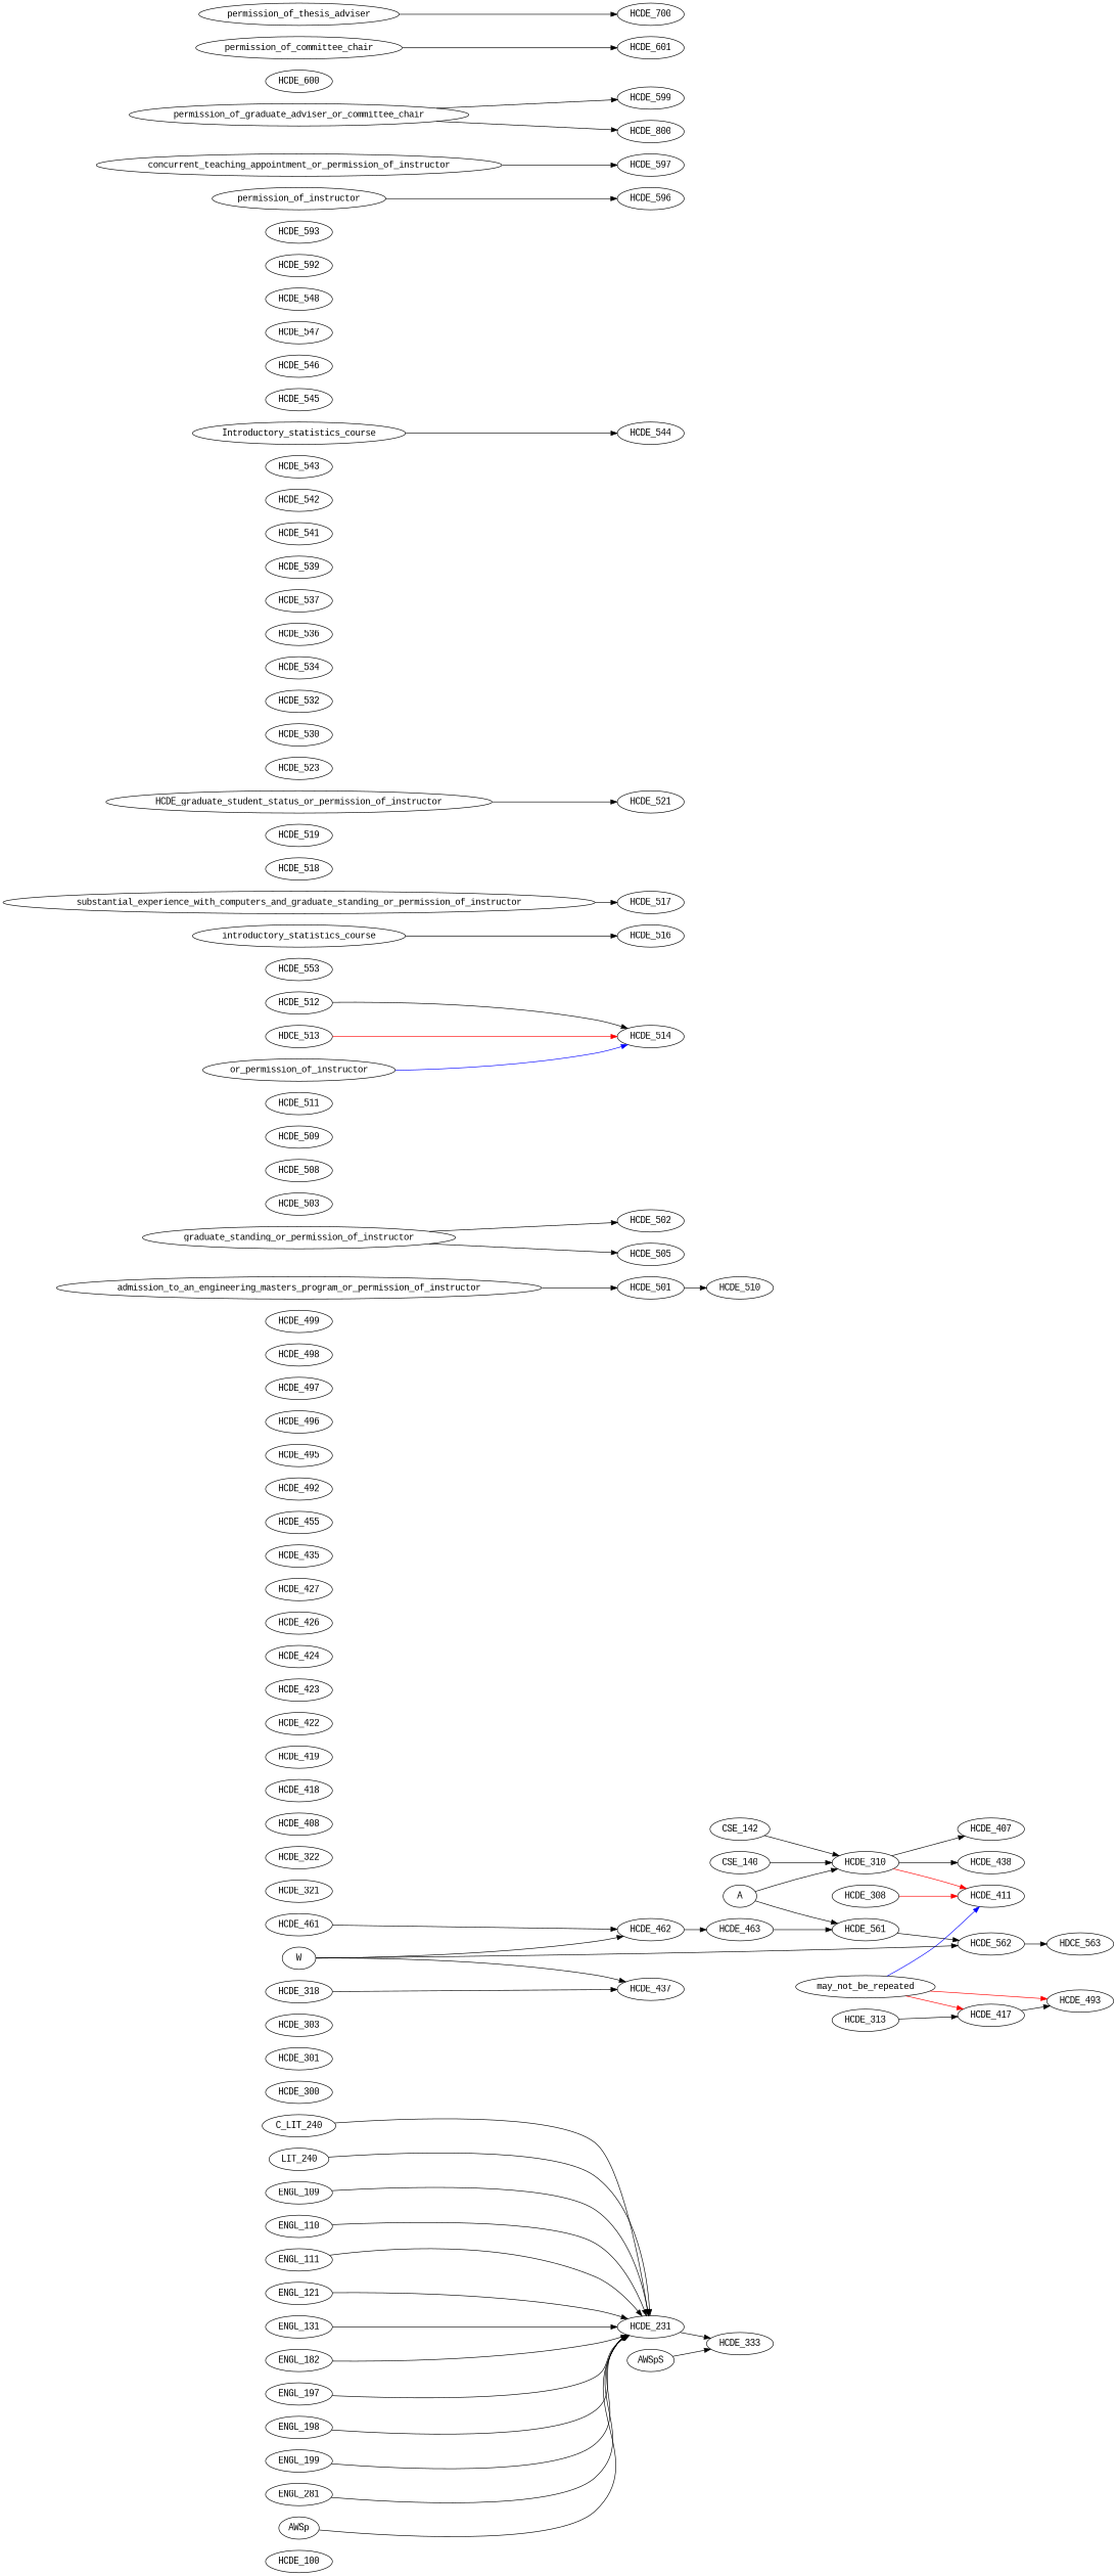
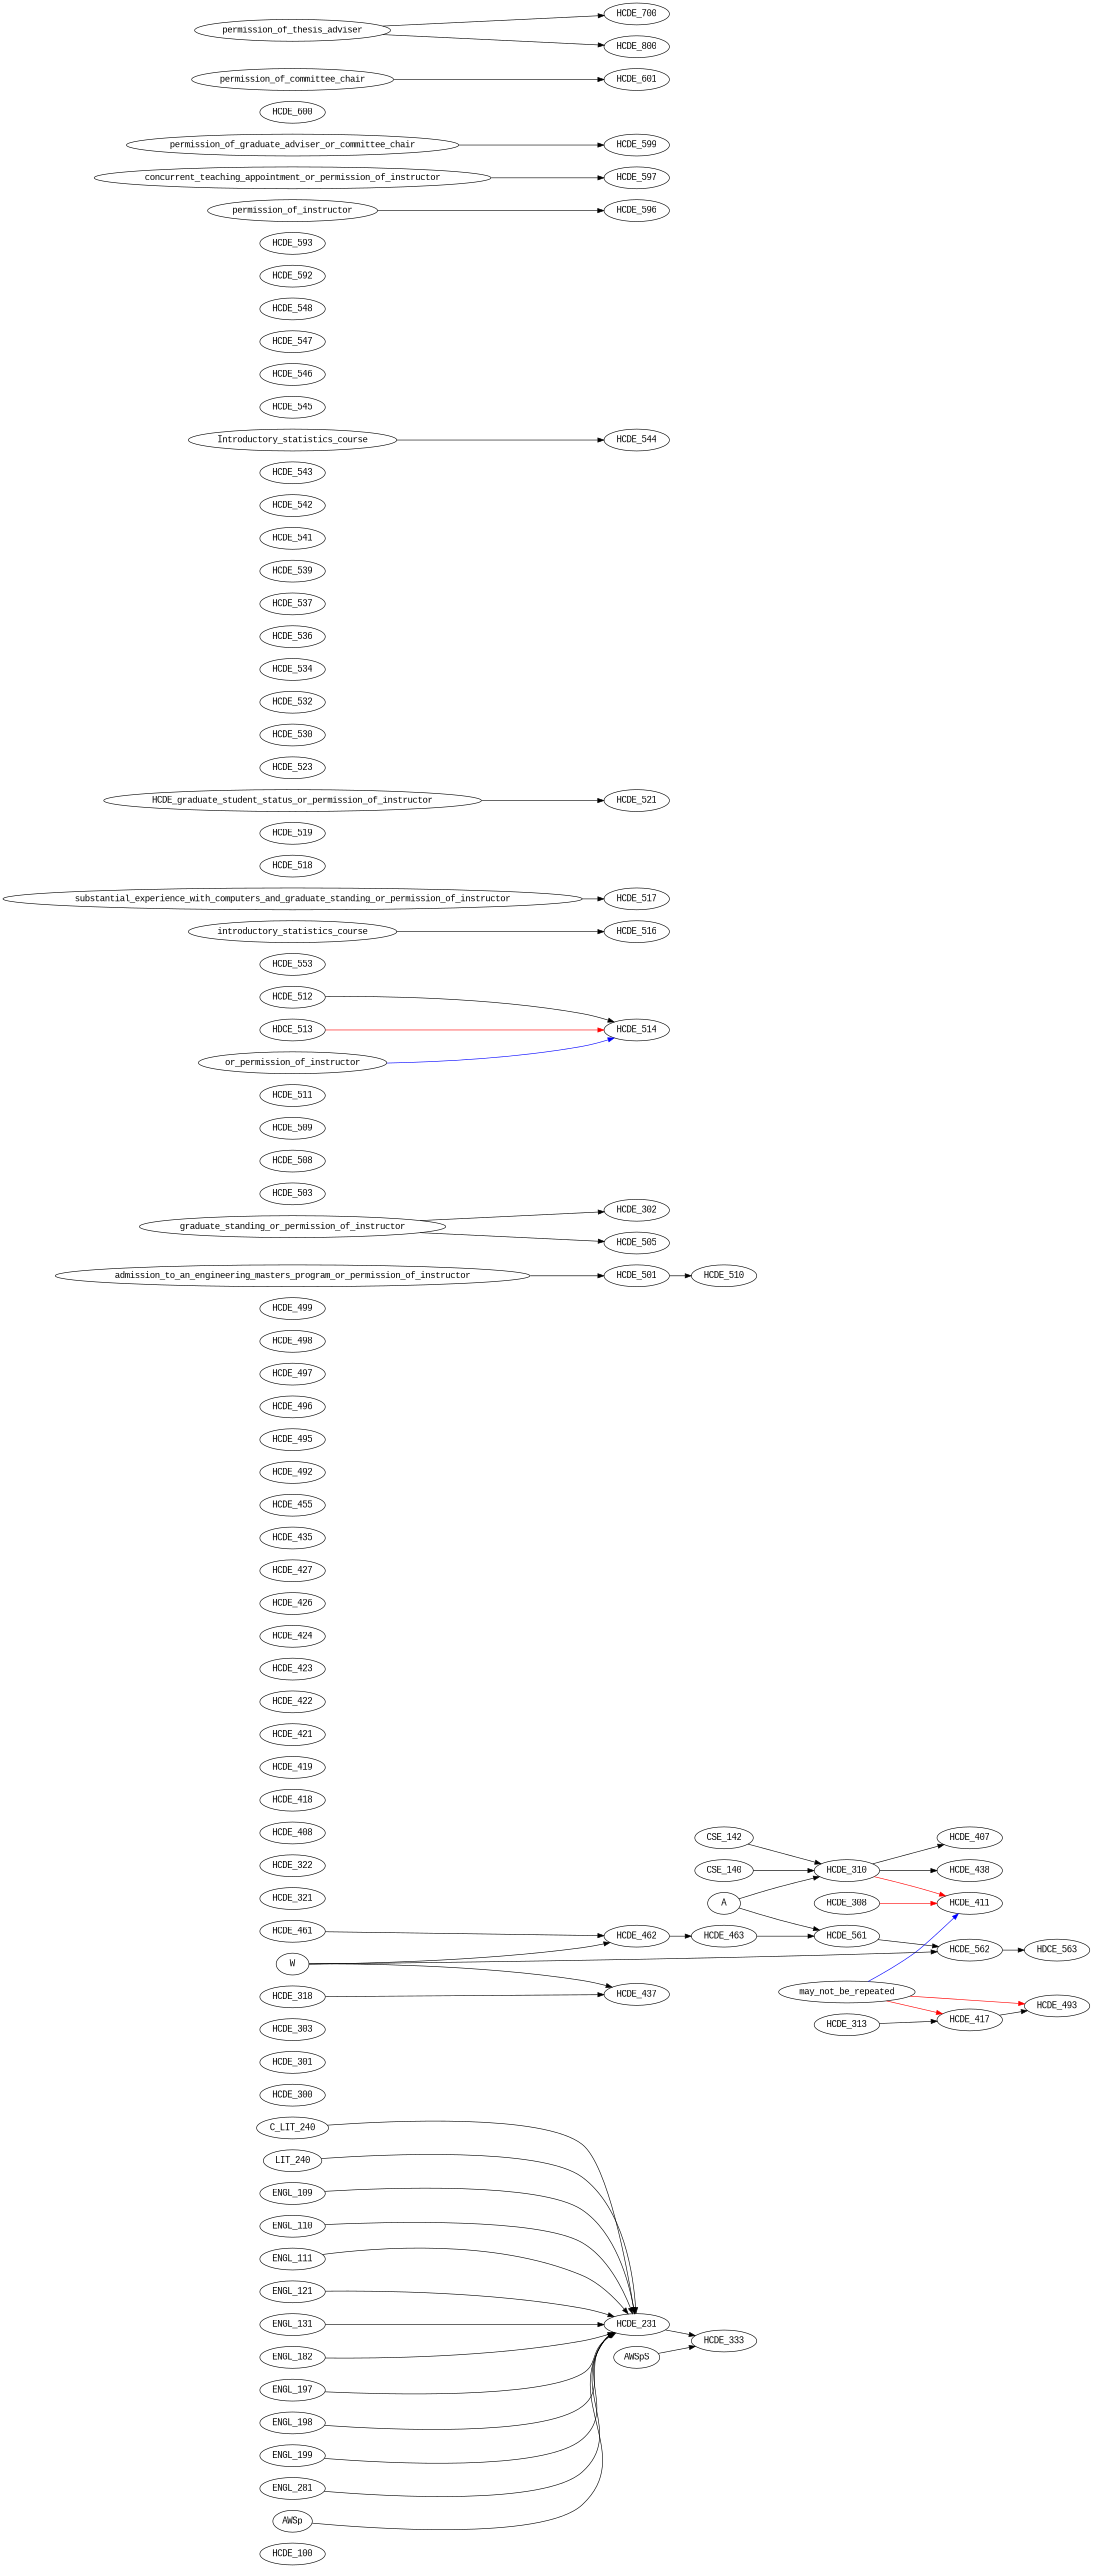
  digraph {
    fontname="Liberation Mono"
    rankdir=LR
    node [fontname="Liberation Mono"]
    edge [color=black fontname="Liberation Mono"]
    HCDE_100
    C_LIT_240
    HCDE_231
    HCDE_333
    LIT_240
    ENGL_109
    ENGL_110
    ENGL_111
    ENGL_121
    ENGL_131
    ENGL_182
    ENGL_197
    ENGL_198
    ENGL_199
    ENGL_281
    AWSp
    HCDE_300
    HCDE_301
    HCDE_303
    HCDE_308
    HCDE_411
    CSE_140
    HCDE_310
    HCDE_407
    HCDE_438
    CSE_142
    A
    HCDE_561
    HCDE_562
    HCDE_313
    HCDE_417
    HCDE_493
    HCDE_318
    HCDE_437
    HCDE_321
    HCDE_322
    AWSpS
    HCDE_408
    may_not_be_repeated
    HCDE_418
    HCDE_419
+   HCDE_421
    HCDE_422
    HCDE_423
    HCDE_424
    HCDE_426
    HCDE_427
    HCDE_435
    W
    HCDE_462
    HCDE_463
    n52 [label=HDCE_563]
    HCDE_455
    HCDE_461
    HCDE_492
    HCDE_495
    HCDE_496
    HCDE_497
    HCDE_498
    HCDE_499
    admission_to_an_engineering_masters_program_or_permission_of_instructor
    HCDE_501
    HCDE_510
    graduate_standing_or_permission_of_instructor
-   HCDE_502
+   HCDE_502 [label=HCDE_302]
    HCDE_505
    HCDE_503
    HCDE_508
    HCDE_509
    HCDE_511
    HCDE_512
    HCDE_514
    n73 [label=HCDE_553]
    HDCE_513
    or_permission_of_instructor
    introductory_statistics_course
    HCDE_516
    substantial_experience_with_computers_and_graduate_standing_or_permission_of_instructor
    HCDE_517
    HCDE_518
    HCDE_519
    HCDE_graduate_student_status_or_permission_of_instructor
    HCDE_521
    HCDE_523
    HCDE_530
    HCDE_532
    HCDE_534
    HCDE_536
    HCDE_537
    HCDE_539
    HCDE_541
    HCDE_542
    HCDE_543
    Introductory_statistics_course
    HCDE_544
    HCDE_545
    HCDE_546
    HCDE_547
    HCDE_548
    HCDE_592
    HCDE_593
    permission_of_instructor
    HCDE_596
    concurrent_teaching_appointment_or_permission_of_instructor
    HCDE_597
    permission_of_graduate_adviser_or_committee_chair
    HCDE_599
    HCDE_600
    permission_of_committee_chair
    HCDE_601
    permission_of_thesis_adviser
    HCDE_700
    HCDE_800
    C_LIT_240 -> HCDE_231
    HCDE_231 -> HCDE_333
    LIT_240 -> HCDE_231
    ENGL_109 -> HCDE_231
    ENGL_110 -> HCDE_231
    ENGL_111 -> HCDE_231
    ENGL_121 -> HCDE_231
    ENGL_131 -> HCDE_231
    ENGL_182 -> HCDE_231
    ENGL_197 -> HCDE_231
    ENGL_198 -> HCDE_231
    ENGL_199 -> HCDE_231
    ENGL_281 -> HCDE_231
    AWSp -> HCDE_231
    HCDE_308 -> HCDE_411 [color=red]
    CSE_140 -> HCDE_310
    HCDE_310 -> HCDE_411 [color=red]
    HCDE_310 -> HCDE_407
    HCDE_310 -> HCDE_438
    CSE_142 -> HCDE_310
    A -> HCDE_310
    A -> HCDE_561
    HCDE_561 -> HCDE_562
    HCDE_562 -> n52
    HCDE_313 -> HCDE_417
    HCDE_417 -> HCDE_493
    HCDE_318 -> HCDE_437
    AWSpS -> HCDE_333
    may_not_be_repeated -> HCDE_411 [color=blue]
    may_not_be_repeated -> HCDE_417 [color=red]
    may_not_be_repeated -> HCDE_493 [color=red]
    W -> HCDE_562
    W -> HCDE_437
    W -> HCDE_462
    HCDE_462 -> HCDE_463
    HCDE_463 -> HCDE_561
    HCDE_461 -> HCDE_462
    admission_to_an_engineering_masters_program_or_permission_of_instructor -> HCDE_501
    HCDE_501 -> HCDE_510
    graduate_standing_or_permission_of_instructor -> HCDE_502
    graduate_standing_or_permission_of_instructor -> HCDE_505
    HCDE_512 -> HCDE_514
    HDCE_513 -> HCDE_514 [color=red]
    or_permission_of_instructor -> HCDE_514 [color=blue]
    introductory_statistics_course -> HCDE_516
    substantial_experience_with_computers_and_graduate_standing_or_permission_of_instructor -> HCDE_517
    HCDE_graduate_student_status_or_permission_of_instructor -> HCDE_521
    Introductory_statistics_course -> HCDE_544
    permission_of_instructor -> HCDE_596
    concurrent_teaching_appointment_or_permission_of_instructor -> HCDE_597
    permission_of_graduate_adviser_or_committee_chair -> HCDE_599
    permission_of_committee_chair -> HCDE_601
    permission_of_thesis_adviser -> HCDE_700
-   permission_of_graduate_adviser_or_committee_chair -> HCDE_800
+   permission_of_thesis_adviser -> HCDE_800
  }
